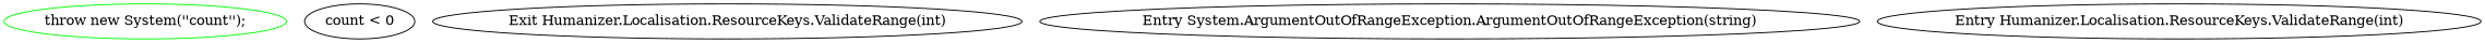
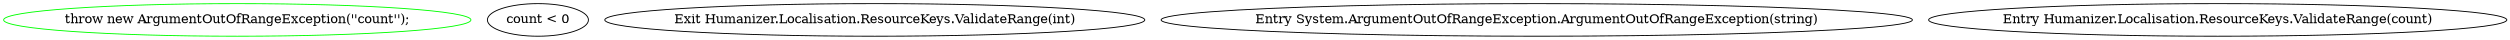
  digraph {
    node [cluster="Humanizer.Localisation.ResourceKeys.ValidateRange(int)" span="9-9"]
-   n1 [color=green community=0 label="throw new System(''count'');" prediction=0 span="12-12"]
+   n1 [color=green community=0 label="throw new ArgumentOutOfRangeException(''count'');" prediction=0 span="12-12"]
    n2 [label="count < 0" span="11-11"]
    n3 [label="Exit Humanizer.Localisation.ResourceKeys.ValidateRange(int)"]
    n4 [cluster="System.ArgumentOutOfRangeException.ArgumentOutOfRangeException(string)" label="Entry System.ArgumentOutOfRangeException.ArgumentOutOfRangeException(string)" span="0-0"]
-   n5 [label="Entry Humanizer.Localisation.ResourceKeys.ValidateRange(int)"]
+   n5 [label="Entry Humanizer.Localisation.ResourceKeys.ValidateRange(count)"]
  }
